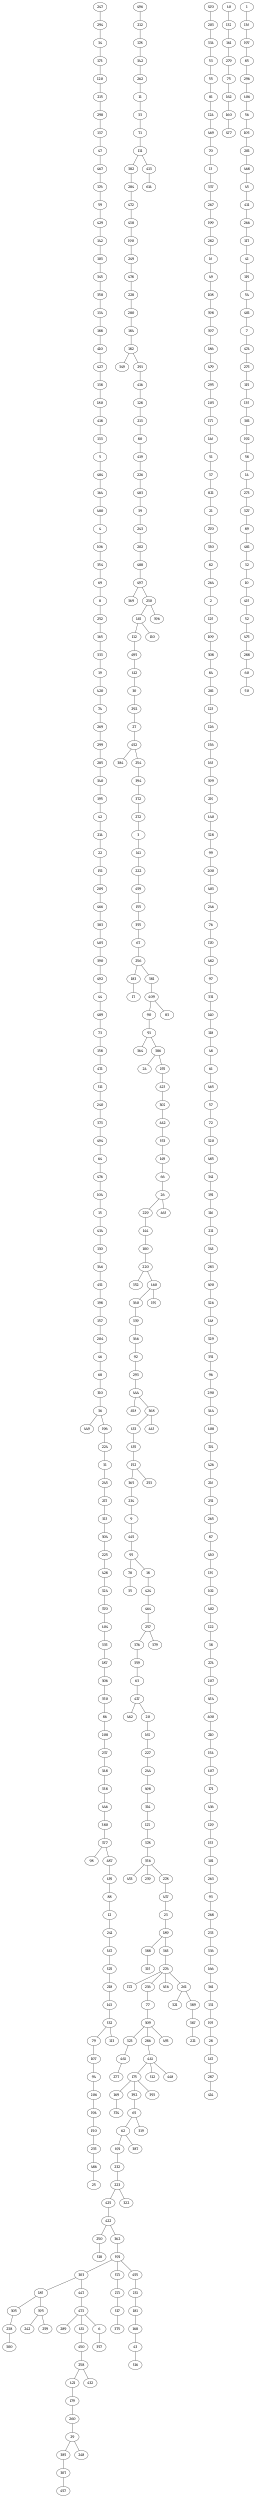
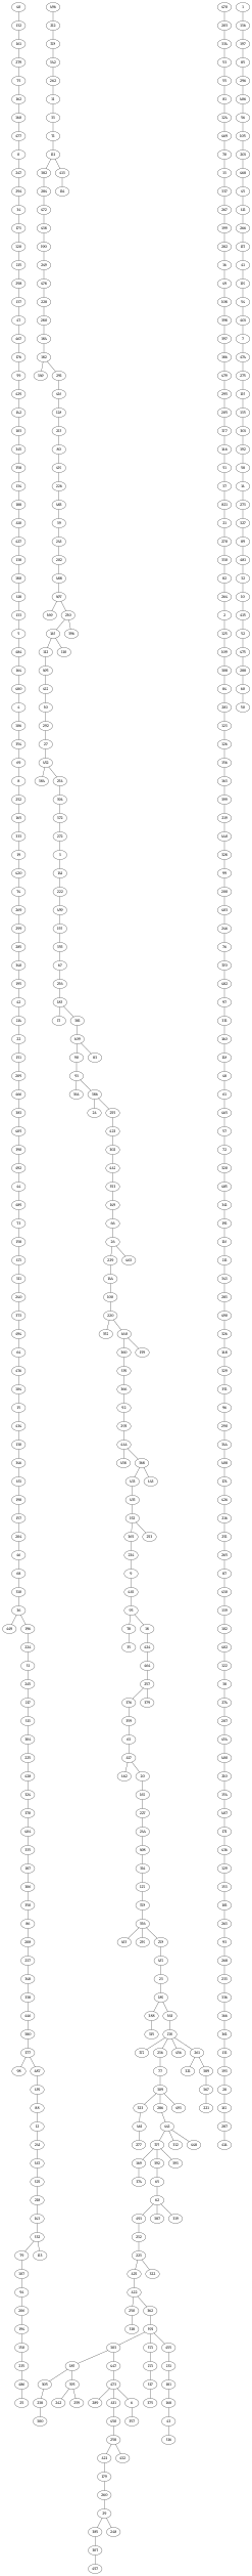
  graph {
    fontname=Merriweather
    node [fontname=Merriweather]
    edge [fontname=Merriweather]
    429
    142
    103
    345
    305
    238
    300
    388
    315
    140
    118
    48
    61
    59
    356
    453
    239
    278
    437
    465
    185
    395
    242
    259
    176
    57
    467
    72
    47
    303
    447
    473
    289
    431
    6
    320
    137
    450
    357
    391
    371
    455
    271
    231
    317
    485
    298
    341
    215
    81
    124
    469
    70
    258
    191
    421
    432
    120
    116
    173
    179
    211
    260
    34
    343
    294
    29
    283
    385
    248
    247
    490
+   0
    307
    326
    457
    477
    148
    160
    329
    162
    27
    452
    384
    254
    394
    372
    272
    497
    369
    230
    145
    396
    3
    141
    222
    459
    155
    355
    67
    256
    183
    17
    381
    409
    90
    83
    351
    308
    84
    281
    123
    213
    80
    419
    226
    441
    175
    312
    448
    169
    392
    393
    374
    65
    42
    214
    22
    151
    309
    323
    286
    493
    461
    277
    96
    195
    483
    126
    156
    290
    333
    19
    420
    74
    39
    330
    82
    264
    2
    340
    62
    344
    243
    270
    285
    491
    387
    319
    408
    299
    202
    232
    174
    488
    269
    109
    223
    426
    425
    322
    216
    125
    422
    251
    n176 [label=821]
    21
    10
    415
    52
    475
    250
    362
    32
    265
    112
    110
    318
    87
    165
    495
    13
    430
    412
    252
    139
    8
    30
    102
    37
    292
    69
    402
    354
    122
    51
    106
    38
    4
    75
    71
    111
    382
    413
    284
-   114 [label=614]
+   114
    91
    494
    64
    476
    104
    53
    55
    224
    31
    245
    217
    279
    334
    36
    449
    196
    472
    364
    386
    15
    313
    203
    161
    438
    434
    24
    255
    304
    132
    190
    130
    225
    423
    40
    249
    346
    428
    276
    172
    236
    456
    261
    77
    321
    389
    478
    451
    324
    302
    228
    198
    370
    287
    414
    442
    280
    157
    404
    363
    353
    147
    184
    204
    335
    28
    149
    189
    182
    46
    187
    23
    66
    193
    349
    291
    68
    306
    131
    26
    416
    310
    350
    229
    463
    361
    86
    166
    144
    128
    208
    378
    100
    336
    237
    233
    220
    127
    348
    352
    460
    268
    314
    338
    445
    95
    78
    18
    35
    424
    274
    209
    108
    398
    397
    186
    337
    207
    466
    146
    375
    454
    383
    163
    399
    219
    464
    177
    400
    405
    181
    49
    440
    257
    444
    458
    368
    433
    443
    210
    390
    328
    376
    379
    205
    168
    154
    492
    16
    99
    359
    43
    407
    44
    200
    63
    282
    316
    171
    489
    295
    403
    417
    436
    73
    246
    462
    20
    479
    129
    158
    199
    76
    167
    153
    471
    170
    101
    311
    227
    267
    482
    263
    240
    244
    97
    367
    93
    373
    498
    331
    221
    41
    119
    54
    401
    56
    105
    201
    468
    117
    406
    266
    296
    85
    411
    45
    197
    136
    1
    360
    159
    358
    134
    339
    188
    366
    410
    92
    427
    293
    138
    180
    418
    133
    435
    5
    152
    470
    484
    365
    253
    288
    60
    50
    164
    234
    480
    9
    332
    79
    113
    107
    94
    206
    7
    474
    275
    194
    143
    218
    150
    235
    481
    192
    58
    14
    273
    325
    347
    486
    25
    241
    89
    12
    301
    88
    135
    377
    98
    487
    439
    327
    496
    212
    115
    178
    342
    262
    380
    446
    11
    33
    429 -- 142
    142 -- 103
    103 -- 345
    345 -- 358
    305 -- 238
    238 -- 300
    388 -- 315
    140 -- 118
    118 -- 48
    48 -- 61
    61 -- 465
    59 -- 429
    356 -- 453
    356 -- 239
    356 -- 278
    278 -- 437
    437 -- 23
    465 -- 57
    185 -- 305
    185 -- 395
    395 -- 242
    395 -- 259
    176 -- 59
    57 -- 72
    467 -- 176
    72 -- 320
    47 -- 467
    303 -- 185
    303 -- 447
    447 -- 473
    473 -- 289
    473 -- 431
    473 -- 6
    431 -- 450
    6 -- 357
    320 -- 485
    137 -- 47
    450 -- 258
    391 -- 303
    391 -- 371
    391 -- 455
    371 -- 271
    455 -- 231
    271 -- 317
    231 -- 181
    317 -- 375
    485 -- 341
    298 -- 137
    341 -- 191
    215 -- 298
    81 -- 124
    124 -- 469
    469 -- 70
    70 -- 13
    258 -- 421
    258 -- 432
    191 -- 116
    421 -- 179
    120 -- 215
    116 -- 211
    173 -- 120
    179 -- 260
    211 -- 343
    260 -- 29
    34 -- 173
    343 -- 283
    294 -- 34
    29 -- 385
    29 -- 248
    283 -- 490
    385 -- 307
    247 -- 294
    490 -- 326
+   0 -- 247
    307 -- 457
    326 -- 148
+   477 -- 0
    148 -- 329
    160 -- 477
    329 -- 351
    162 -- 160
    27 -- 452
    452 -- 384
    452 -- 254
    254 -- 394
    394 -- 372
    372 -- 272
    272 -- 3
    497 -- 369
    497 -- 230
    230 -- 145
    230 -- 396
    145 -- 112
    145 -- 110
    3 -- 141
    141 -- 222
    222 -- 459
    459 -- 155
    155 -- 355
    355 -- 67
    67 -- 256
    256 -- 183
    183 -- 17
-   256 -- 381
+   183 -- 381
    381 -- 409
    409 -- 90
    409 -- 83
    90 -- 91
    351 -- 96
    308 -- 84
    84 -- 281
    281 -- 123
    123 -- 126
    213 -- 80
    80 -- 419
    419 -- 226
    226 -- 483
    441 -- 175
    441 -- 312
    441 -- 448
    175 -- 169
    175 -- 392
    175 -- 393
    169 -- 374
    392 -- 65
    65 -- 62
    42 -- 214
    214 -- 22
    22 -- 151
    151 -- 209
    309 -- 323
    309 -- 286
    309 -- 493
    323 -- 461
    286 -- 441
    461 -- 277
    96 -- 290
    195 -- 42
    483 -- 39
    126 -- 156
    156 -- 163
    290 -- 344
    333 -- 19
    19 -- 420
    420 -- 74
    74 -- 269
    39 -- 243
    330 -- 82
    82 -- 264
    264 -- 2
    2 -- 125
    340 -- 195
    62 -- 491
    62 -- 387
-   65 -- 319
+   62 -- 319
    344 -- 408
    243 -- 202
    270 -- 330
    285 -- 340
    491 -- 232
    408 -- 174
    299 -- 285
    202 -- 488
    232 -- 223
    174 -- 426
    488 -- 497
    269 -- 299
    109 -- 308
    223 -- 425
    223 -- 322
    426 -- 216
    425 -- 422
    216 -- 251
    125 -- 109
    422 -- 250
    422 -- 362
    251 -- 265
    n176 -- 21
    21 -- 270
    10 -- 415
    415 -- 52
    52 -- 475
    475 -- 288
    250 -- 318
    362 -- 391
    32 -- 10
    265 -- 87
    112 -- 495
    87 -- 430
    165 -- 333
    495 -- 412
    13 -- 337
    430 -- 139
    412 -- 30
    252 -- 165
    139 -- 102
    8 -- 252
    30 -- 292
    102 -- 402
    37 -- n176
    292 -- 27
    69 -- 8
    402 -- 122
    354 -- 69
    122 -- 38
    51 -- 37
    106 -- 354
    38 -- 274
    4 -- 106
    75 -- 162
    71 -- 111
    111 -- 382
    111 -- 413
    382 -- 284
    413 -- 114
    284 -- 472
    91 -- 364
    91 -- 386
    494 -- 64
    64 -- 476
    476 -- 104
    104 -- 15
    53 -- 55
    55 -- 81
    224 -- 31
    31 -- 245
    245 -- 217
    217 -- 313
    279 -- 75
    334 -- 53
    36 -- 449
    36 -- 196
    196 -- 224
    472 -- 438
    386 -- 24
    386 -- 255
    15 -- 434
    313 -- 304
    203 -- 334
    161 -- 279
    438 -- 190
    434 -- 130
    255 -- 423
    304 -- 225
    132 -- 161
    190 -- 249
    130 -- 346
    225 -- 428
    423 -- 302
    40 -- 132
    249 -- 478
    346 -- 451
    428 -- 324
    276 -- 172
    276 -- 236
    276 -- 456
    276 -- 261
    236 -- 77
    261 -- 321
    261 -- 389
    77 -- 309
    389 -- 367
    478 -- 228
    451 -- 198
    324 -- 370
    302 -- 442
    228 -- 280
    198 -- 157
    370 -- 404
    287 -- 414
    442 -- 353
    280 -- 184
    157 -- 204
    404 -- 335
    363 -- 276
    353 -- 149
    147 -- 287
    184 -- 182
    204 -- 46
    335 -- 187
    28 -- 147
    149 -- 66
    189 -- 388
    189 -- 363
    182 -- 349
    182 -- 291
    46 -- 68
    187 -- 306
    23 -- 189
    66 -- 26
    193 -- 28
    291 -- 416
    68 -- 310
    306 -- 350
    131 -- 193
    26 -- 229
    26 -- 463
    416 -- 128
    310 -- 36
    350 -- 86
    229 -- 144
    361 -- 131
    86 -- 208
    166 -- 361
    144 -- 100
    128 -- 213
    208 -- 237
    378 -- 356
    100 -- 220
    336 -- 166
    237 -- 348
    233 -- 336
    220 -- 352
    220 -- 460
    127 -- 378
    348 -- 338
    460 -- 360
    460 -- 159
    268 -- 233
    314 -- 127
    338 -- 446
    445 -- 95
    95 -- 78
    95 -- 18
    78 -- 35
    18 -- 424
    424 -- 464
    274 -- 207
    209 -- 466
    108 -- 398
    398 -- 397
    397 -- 186
    186 -- 479
    337 -- 267
    207 -- 454
    466 -- 383
    146 -- 51
    454 -- 400
    383 -- 405
    163 -- 399
    399 -- 219
    219 -- 440
    464 -- 257
    177 -- 146
    400 -- 210
    405 -- 390
    181 -- 168
    49 -- 108
    440 -- 328
    257 -- 376
    257 -- 379
    444 -- 458
    444 -- 368
    368 -- 433
    368 -- 443
    433 -- 435
    210 -- 154
    390 -- 492
    328 -- 99
    376 -- 359
    205 -- 177
    168 -- 43
    154 -- 407
    492 -- 44
    16 -- 49
    99 -- 200
    359 -- 63
    43 -- 316
    407 -- 171
    44 -- 489
    200 -- 403
    63 -- 417
    282 -- 16
    171 -- 436
    489 -- 73
    295 -- 205
    403 -- 246
    417 -- 462
    417 -- 20
    436 -- 129
    73 -- 158
    246 -- 76
    20 -- 167
    479 -- 295
    129 -- 153
    158 -- 471
    199 -- 282
    76 -- 170
    167 -- 227
    153 -- 101
    471 -- 311
    170 -- 482
    101 -- 263
    311 -- 240
    227 -- 244
    267 -- 199
    482 -- 97
    263 -- 93
    240 -- 373
    244 -- 498
    97 -- 331
    367 -- 221
    93 -- 268
    373 -- 494
    498 -- 314
    331 -- 140
    41 -- 119
    119 -- 54
    54 -- 401
    401 -- 7
    56 -- 105
    105 -- 201
    201 -- 468
    468 -- 45
    117 -- 41
    406 -- 56
    266 -- 117
    296 -- 406
    85 -- 296
    411 -- 266
    45 -- 411
    197 -- 85
    136 -- 197
    1 -- 136
    360 -- 339
    358 -- 134
    134 -- 188
    339 -- 366
    188 -- 410
    366 -- 92
    410 -- 427
    92 -- 293
    427 -- 138
    293 -- 444
    138 -- 180
    180 -- 418
    418 -- 133
    133 -- 5
    435 -- 152
    5 -- 484
    152 -- 365
    152 -- 253
    470 -- 203
    484 -- 164
    365 -- 234
    288 -- 60
    60 -- 50
    164 -- 480
    234 -- 9
    480 -- 4
    9 -- 445
    332 -- 79
    332 -- 113
    79 -- 107
    107 -- 94
    94 -- 206
    206 -- 194
    7 -- 474
    474 -- 275
    275 -- 115
    194 -- 150
    143 -- 332
    218 -- 143
    150 -- 235
    235 -- 486
    481 -- 32
    192 -- 58
    58 -- 14
    14 -- 273
    273 -- 327
    325 -- 218
    347 -- 325
    486 -- 25
    241 -- 347
    89 -- 481
    12 -- 241
    301 -- 192
    88 -- 12
    135 -- 301
    377 -- 98
    377 -- 487
    487 -- 439
    439 -- 88
    327 -- 89
    496 -- 212
    212 -- 178
    115 -- 135
    178 -- 342
    342 -- 262
    262 -- 11
    380 -- 377
    446 -- 380
    11 -- 33
    33 -- 71
  }
